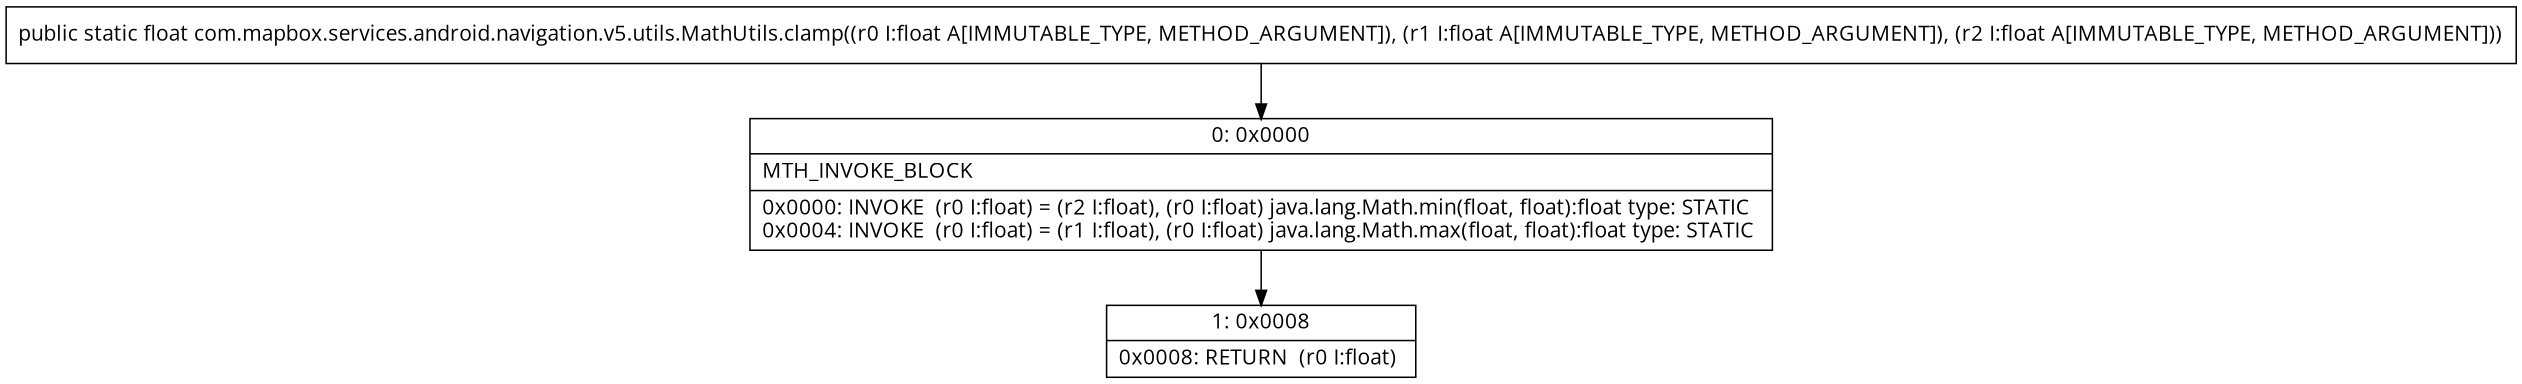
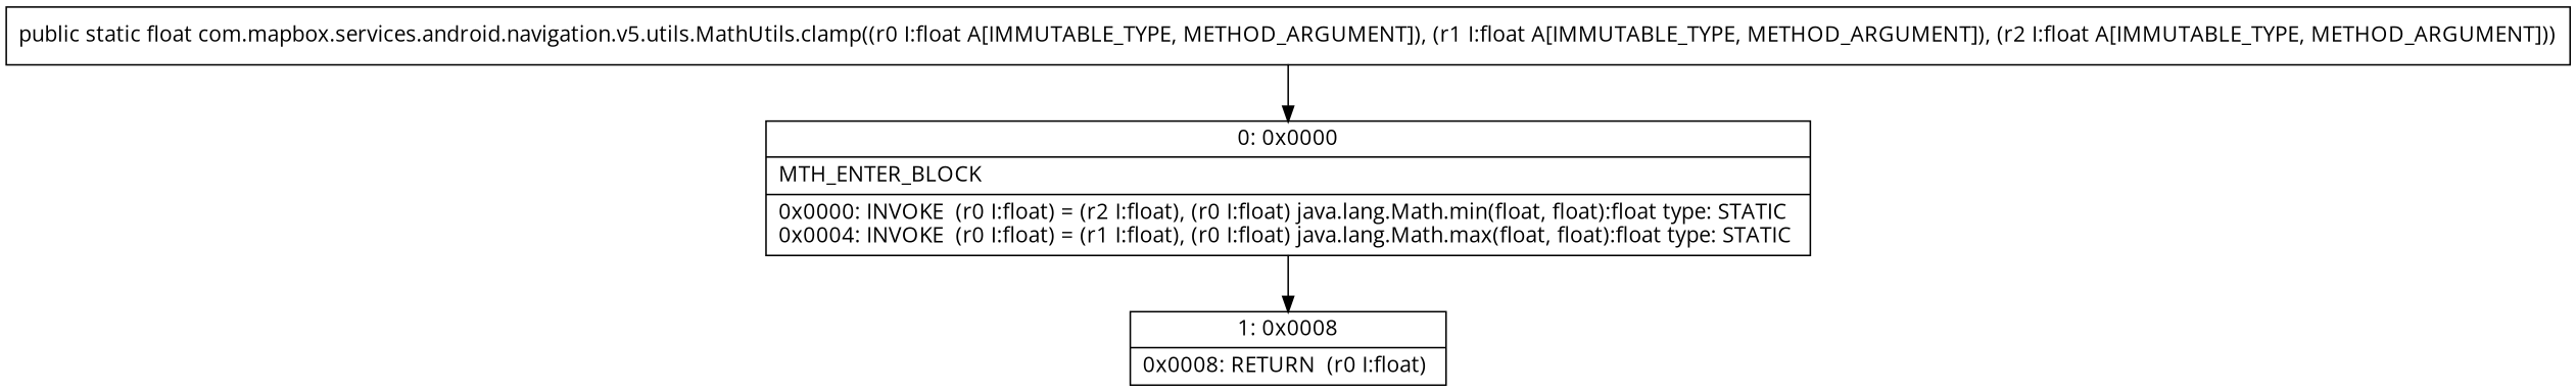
  digraph {
    fontname="Open Sans"
    node [shape=record fontname="Open Sans"]
    edge [fontname="Open Sans"]
-   n1 [label="{0\:\ 0x0000|MTH_INVOKE_BLOCK\l|0x0000: INVOKE  (r0 I:float) = (r2 I:float), (r0 I:float) java.lang.Math.min(float, float):float type: STATIC \l0x0004: INVOKE  (r0 I:float) = (r1 I:float), (r0 I:float) java.lang.Math.max(float, float):float type: STATIC \l}"]
+   n1 [label="{0\:\ 0x0000|MTH_ENTER_BLOCK\l|0x0000: INVOKE  (r0 I:float) = (r2 I:float), (r0 I:float) java.lang.Math.min(float, float):float type: STATIC \l0x0004: INVOKE  (r0 I:float) = (r1 I:float), (r0 I:float) java.lang.Math.max(float, float):float type: STATIC \l}"]
    n2 [label="{1\:\ 0x0008|0x0008: RETURN  (r0 I:float) \l}"]
    n3 [label="{public static float com.mapbox.services.android.navigation.v5.utils.MathUtils.clamp((r0 I:float A[IMMUTABLE_TYPE, METHOD_ARGUMENT]), (r1 I:float A[IMMUTABLE_TYPE, METHOD_ARGUMENT]), (r2 I:float A[IMMUTABLE_TYPE, METHOD_ARGUMENT])) }"]
    n1 -> n2
    n3 -> n1
  }
